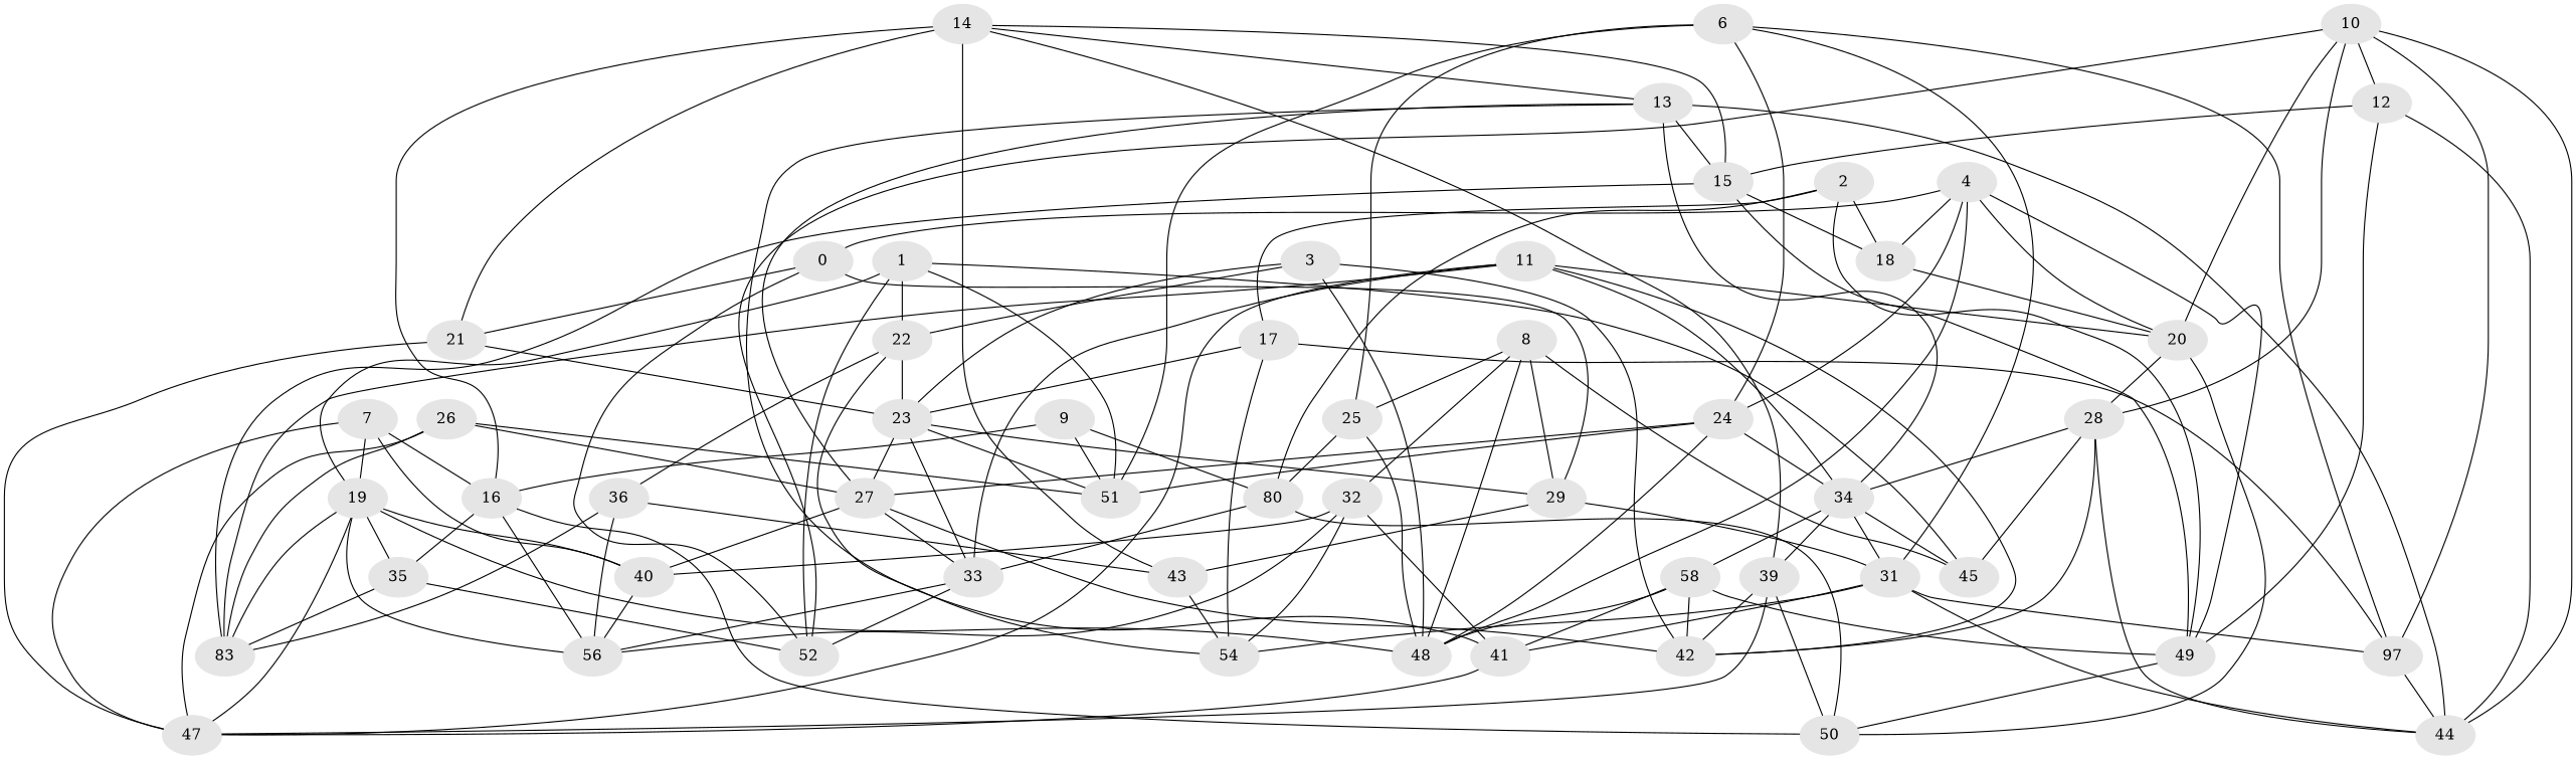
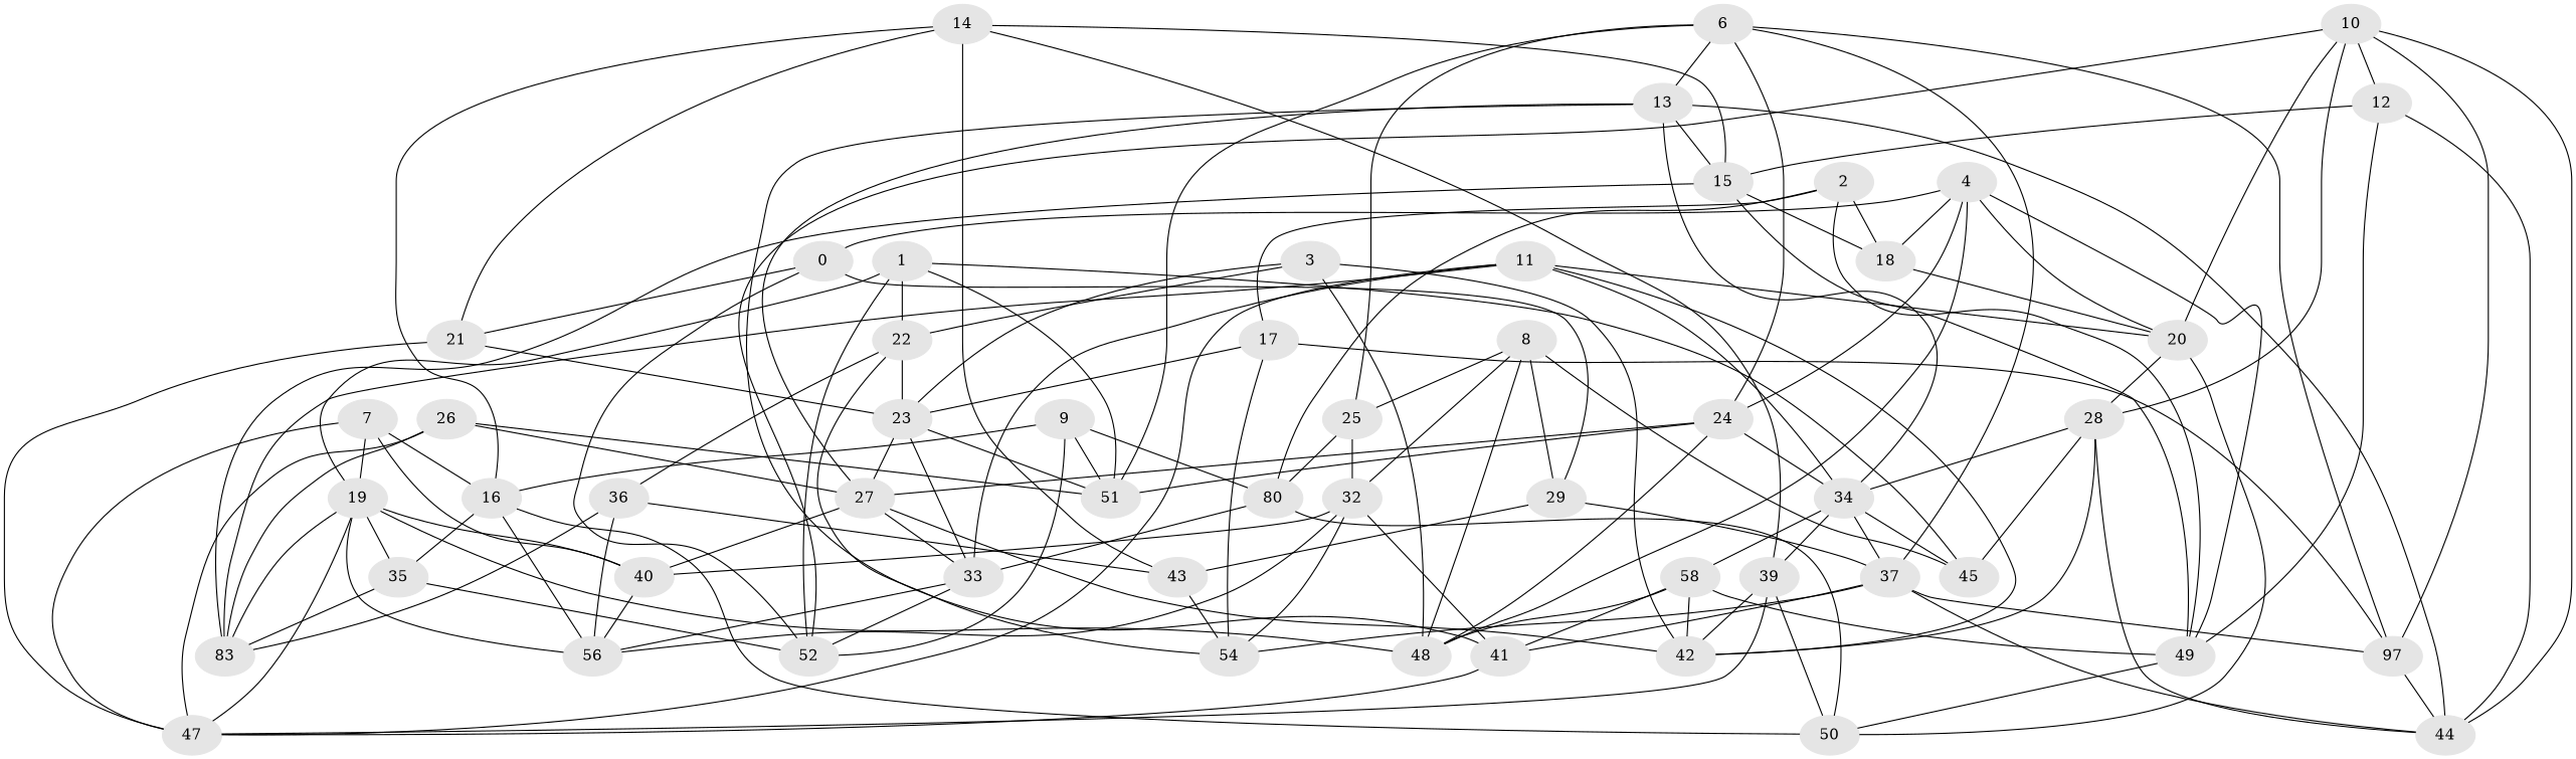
  graph {
    node [color=gray90 style=filled]
    edge [weight=1.0]
    1
    19
    22
    45
    51
    52
    48
    40
    47
    n10 [label=83]
    35
    n12 [label=56]
    23
    54
    36
    2
    17
    18
    n19 [label=80]
    49
    n21 [label=97]
    20
    33
    50
    3
    42
    29
    27
    4
    n30 [label=0]
    24
    21
    28
    34
-   31
+   31 [label=37]
    43
    6
    13
    25
    44
    15
    41
    32
    7
    16
    8
    9
    10
    12
    11
    39
    n52 [label=58]
    14
    26
    1 -- 19
    1 -- 22 [weight=2.0]
    1 -- 45
    1 -- 51
    1 -- 52
    19 -- 48
    19 -- 40
    19 -- 47
    19 -- n10
    19 -- 35
    19 -- n12
    22 -- 23
    22 -- 54
    22 -- 36
    40 -- n12
    35 -- 52
    35 -- n10
    23 -- 51
    23 -- 33
-   23 -- 29
    23 -- 27
    36 -- n10
    36 -- n12
    36 -- 43
    2 -- 17
    2 -- 18
    2 -- n19
    2 -- 49
    17 -- 23
    17 -- 54
    17 -- n21 [weight=2.0]
    18 -- 20
    n19 -- 33
    n19 -- 50 [weight=2.0]
    49 -- 50
    n21 -- 44
    20 -- 50
    20 -- 28
    33 -- 52
    33 -- n12
    3 -- 22
    3 -- 48
    3 -- 23
    3 -- 42
    29 -- 31
    29 -- 43
    27 -- 40 [weight=2.0]
    27 -- 33
    27 -- 42
    4 -- 48
    4 -- 18
    4 -- 49
    4 -- 20
    4 -- n30
    4 -- 24
    n30 -- 52
    n30 -- 29
    n30 -- 21
    24 -- 51
    24 -- 48
    24 -- 27
    24 -- 34
    21 -- 47 [weight=3.0]
    21 -- 23
    28 -- 45
    28 -- 42
    28 -- 34
    28 -- 44
    34 -- 45 [weight=2.0]
    34 -- 31
    34 -- 39
    34 -- n52 [weight=2.0]
    31 -- 54
    31 -- n21
    31 -- 44
    31 -- 41
    43 -- 54 [weight=2.0]
    6 -- 51
    6 -- n21
    6 -- 24
    6 -- 31
-   14 -- 13
+   6 -- 13
    6 -- 25
    13 -- 27
    13 -- 34
    13 -- 44
    13 -- 15
    13 -- 41
    25 -- n19
-   25 -- 48
+   25 -- 32
    15 -- n10
    15 -- 18
    15 -- 49
    41 -- 47 [weight=2.0]
    32 -- 40
    32 -- n12
    32 -- 54
    32 -- 41
    7 -- 19
    7 -- 40
    7 -- 47
    7 -- 16
    16 -- 35
    16 -- n12
    16 -- 50
    8 -- 45 [weight=2.0]
    8 -- 48
    8 -- 29
    8 -- 25
    8 -- 32
    9 -- 51
+   9 -- 52
    9 -- n19
    9 -- 16
    10 -- 52
    10 -- n21
    10 -- 20
    10 -- 28
    10 -- 44
    10 -- 12
    12 -- 49
    12 -- 44
    12 -- 15
    11 -- 47
    11 -- n10
    11 -- 20
    11 -- 33
    11 -- 42
    11 -- 34
    39 -- 47
    39 -- 50
    39 -- 42 [weight=2.0]
    n52 -- 48
    n52 -- 49
    n52 -- 42
    n52 -- 41
    14 -- 21
    14 -- 43 [weight=2.0]
    14 -- 15
    14 -- 16
    14 -- 39
    26 -- 51
    26 -- 47
    26 -- n10
    26 -- 27
  }
